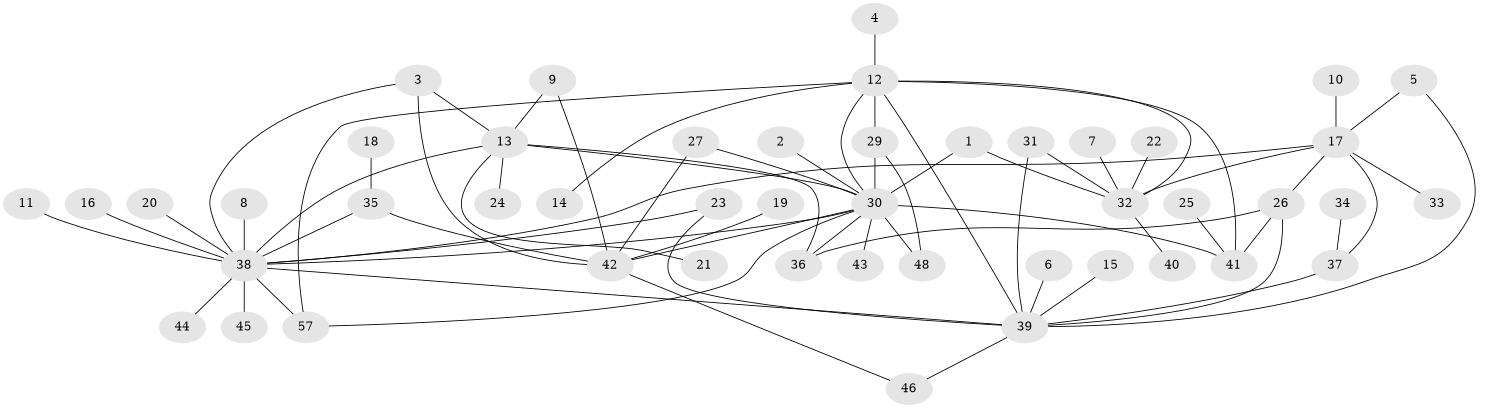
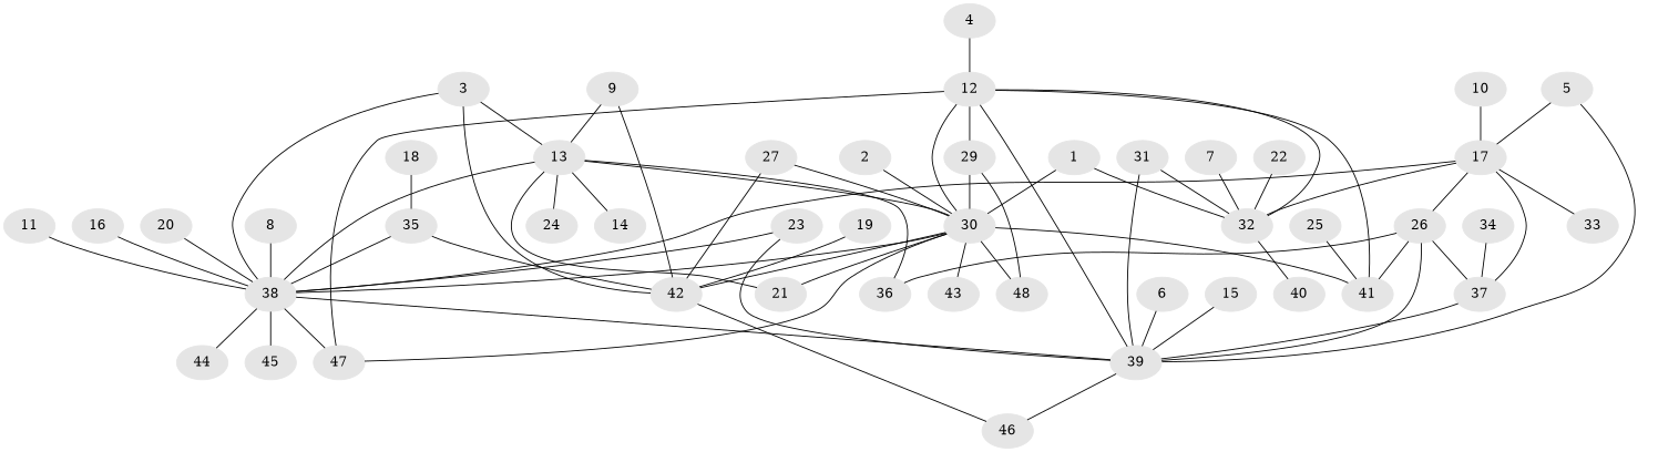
  graph {
    node [color=gray90 style=filled]
    edge [weight=1.0]
    1
    30
    32
    38
    42
    41
-   47 [label=57]
+   47
    36
    48
    43
    40
    2
    3
    13
    21
    24
    39
    44
    45
    46
    4
    12
    14
    29
    5
    17
    26
    33
    37
    6
    7
    8
    9
    10
    11
    15
    16
    18
    35
    19
    20
    22
    23
    25
    27
    31
    34
    1 -- 30
    1 -- 32
    30 -- 38
    30 -- 42
    30 -- 41 [weight=2.0]
    30 -- 47
-   30 -- 36 [weight=2.0]
+   30 -- 21 [weight=2.0]
    30 -- 48
    30 -- 43
    32 -- 40
    38 -- 47
    38 -- 39
    38 -- 44
    38 -- 45
    42 -- 46
    2 -- 30
    3 -- 38
    3 -- 42
    3 -- 13
    13 -- 30
    13 -- 38
    13 -- 36
    13 -- 21
    13 -- 24
    39 -- 46
    4 -- 12
    12 -- 30
    12 -- 32
    12 -- 41
    12 -- 47
    12 -- 39
-   12 -- 14
+   13 -- 14
    12 -- 29
    29 -- 30
    29 -- 48
    5 -- 39
    5 -- 17
    17 -- 32
    17 -- 38
    17 -- 26
    17 -- 33
    17 -- 37
    26 -- 41
    26 -- 36
    26 -- 39
+   26 -- 37
    37 -- 39
    6 -- 39
    7 -- 32
    8 -- 38
    9 -- 42
    9 -- 13
    10 -- 17
    11 -- 38
    15 -- 39
    16 -- 38
    18 -- 35
    35 -- 38
    35 -- 42
    19 -- 42
    20 -- 38
    22 -- 32
    23 -- 38
    23 -- 39
    25 -- 41
    27 -- 30
    27 -- 42
    31 -- 32
    31 -- 39
    34 -- 37
  }
